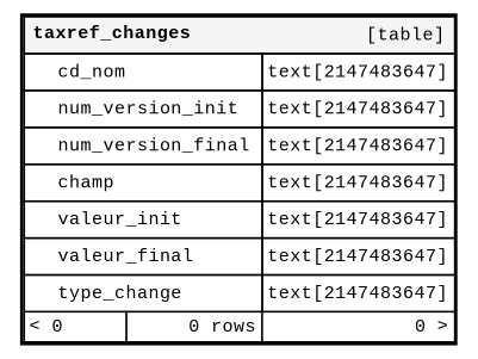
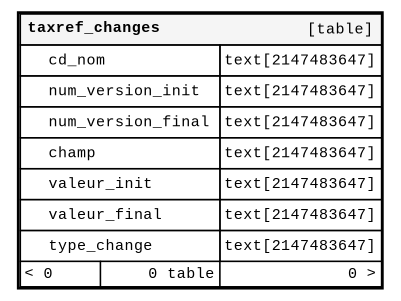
  digraph {
    bgcolor="#ffffff"
    fontname="Liberation Mono"
    fontsize=11
    nodesep=0.18
    rankdir=RL
    ranksep=0.46
    ration=compress
-   n1 [fontname="Liberation Mono" fontsize=11 label=<     <TABLE BORDER="2" CELLBORDER="1" CELLSPACING="0" BGCOLOR="#ffffff">       <TR><TD COLSPAN="4"  BGCOLOR="#f5f5f5"><TABLE BORDER="0" CELLSPACING="0"><TR><TD ALIGN="LEFT"><B>taxref_changes</B></TD><TD ALIGN="RIGHT">[table]</TD></TR></TABLE></TD></TR>       <TR><TD PORT="cd_nom" COLSPAN="2" ALIGN="LEFT"><TABLE BORDER="0" CELLSPACING="0" ALIGN="LEFT"><TR ALIGN="LEFT"><TD ALIGN="LEFT" FIXEDSIZE="TRUE" WIDTH="15" HEIGHT="16"></TD><TD ALIGN="LEFT" FIXEDSIZE="TRUE" WIDTH="121" HEIGHT="16">cd_nom</TD></TR></TABLE></TD><TD PORT="cd_nom.type" ALIGN="LEFT">text[2147483647]</TD></TR>       <TR><TD PORT="num_version_init" COLSPAN="2" ALIGN="LEFT"><TABLE BORDER="0" CELLSPACING="0" ALIGN="LEFT"><TR ALIGN="LEFT"><TD ALIGN="LEFT" FIXEDSIZE="TRUE" WIDTH="15" HEIGHT="16"></TD><TD ALIGN="LEFT" FIXEDSIZE="TRUE" WIDTH="121" HEIGHT="16">num_version_init</TD></TR></TABLE></TD><TD PORT="num_version_init.type" ALIGN="LEFT">text[2147483647]</TD></TR>       <TR><TD PORT="num_version_final" COLSPAN="2" ALIGN="LEFT"><TABLE BORDER="0" CELLSPACING="0" ALIGN="LEFT"><TR ALIGN="LEFT"><TD ALIGN="LEFT" FIXEDSIZE="TRUE" WIDTH="15" HEIGHT="16"></TD><TD ALIGN="LEFT" FIXEDSIZE="TRUE" WIDTH="121" HEIGHT="16">num_version_final</TD></TR></TABLE></TD><TD PORT="num_version_final.type" ALIGN="LEFT">text[2147483647]</TD></TR>       <TR><TD PORT="champ" COLSPAN="2" ALIGN="LEFT"><TABLE BORDER="0" CELLSPACING="0" ALIGN="LEFT"><TR ALIGN="LEFT"><TD ALIGN="LEFT" FIXEDSIZE="TRUE" WIDTH="15" HEIGHT="16"></TD><TD ALIGN="LEFT" FIXEDSIZE="TRUE" WIDTH="121" HEIGHT="16">champ</TD></TR></TABLE></TD><TD PORT="champ.type" ALIGN="LEFT">text[2147483647]</TD></TR>       <TR><TD PORT="valeur_init" COLSPAN="2" ALIGN="LEFT"><TABLE BORDER="0" CELLSPACING="0" ALIGN="LEFT"><TR ALIGN="LEFT"><TD ALIGN="LEFT" FIXEDSIZE="TRUE" WIDTH="15" HEIGHT="16"></TD><TD ALIGN="LEFT" FIXEDSIZE="TRUE" WIDTH="121" HEIGHT="16">valeur_init</TD></TR></TABLE></TD><TD PORT="valeur_init.type" ALIGN="LEFT">text[2147483647]</TD></TR>       <TR><TD PORT="valeur_final" COLSPAN="2" ALIGN="LEFT"><TABLE BORDER="0" CELLSPACING="0" ALIGN="LEFT"><TR ALIGN="LEFT"><TD ALIGN="LEFT" FIXEDSIZE="TRUE" WIDTH="15" HEIGHT="16"></TD><TD ALIGN="LEFT" FIXEDSIZE="TRUE" WIDTH="121" HEIGHT="16">valeur_final</TD></TR></TABLE></TD><TD PORT="valeur_final.type" ALIGN="LEFT">text[2147483647]</TD></TR>       <TR><TD PORT="type_change" COLSPAN="2" ALIGN="LEFT"><TABLE BORDER="0" CELLSPACING="0" ALIGN="LEFT"><TR ALIGN="LEFT"><TD ALIGN="LEFT" FIXEDSIZE="TRUE" WIDTH="15" HEIGHT="16"></TD><TD ALIGN="LEFT" FIXEDSIZE="TRUE" WIDTH="121" HEIGHT="16">type_change</TD></TR></TABLE></TD><TD PORT="type_change.type" ALIGN="LEFT">text[2147483647]</TD></TR>       <TR><TD ALIGN="LEFT" BGCOLOR="#ffffff">&lt; 0</TD><TD ALIGN="RIGHT" BGCOLOR="#ffffff">0 rows</TD><TD ALIGN="RIGHT" BGCOLOR="#ffffff">0 &gt;</TD></TR>     </TABLE>> shape=plaintext]
+   n1 [fontname="Liberation Mono" fontsize=11 label=<     <TABLE BORDER="2" CELLBORDER="1" CELLSPACING="0" BGCOLOR="#ffffff">       <TR><TD COLSPAN="4"  BGCOLOR="#f5f5f5"><TABLE BORDER="0" CELLSPACING="0"><TR><TD ALIGN="LEFT"><B>taxref_changes</B></TD><TD ALIGN="RIGHT">[table]</TD></TR></TABLE></TD></TR>       <TR><TD PORT="cd_nom" COLSPAN="2" ALIGN="LEFT"><TABLE BORDER="0" CELLSPACING="0" ALIGN="LEFT"><TR ALIGN="LEFT"><TD ALIGN="LEFT" FIXEDSIZE="TRUE" WIDTH="15" HEIGHT="16"></TD><TD ALIGN="LEFT" FIXEDSIZE="TRUE" WIDTH="121" HEIGHT="16">cd_nom</TD></TR></TABLE></TD><TD PORT="cd_nom.type" ALIGN="LEFT">text[2147483647]</TD></TR>       <TR><TD PORT="num_version_init" COLSPAN="2" ALIGN="LEFT"><TABLE BORDER="0" CELLSPACING="0" ALIGN="LEFT"><TR ALIGN="LEFT"><TD ALIGN="LEFT" FIXEDSIZE="TRUE" WIDTH="15" HEIGHT="16"></TD><TD ALIGN="LEFT" FIXEDSIZE="TRUE" WIDTH="121" HEIGHT="16">num_version_init</TD></TR></TABLE></TD><TD PORT="num_version_init.type" ALIGN="LEFT">text[2147483647]</TD></TR>       <TR><TD PORT="num_version_final" COLSPAN="2" ALIGN="LEFT"><TABLE BORDER="0" CELLSPACING="0" ALIGN="LEFT"><TR ALIGN="LEFT"><TD ALIGN="LEFT" FIXEDSIZE="TRUE" WIDTH="15" HEIGHT="16"></TD><TD ALIGN="LEFT" FIXEDSIZE="TRUE" WIDTH="121" HEIGHT="16">num_version_final</TD></TR></TABLE></TD><TD PORT="num_version_final.type" ALIGN="LEFT">text[2147483647]</TD></TR>       <TR><TD PORT="champ" COLSPAN="2" ALIGN="LEFT"><TABLE BORDER="0" CELLSPACING="0" ALIGN="LEFT"><TR ALIGN="LEFT"><TD ALIGN="LEFT" FIXEDSIZE="TRUE" WIDTH="15" HEIGHT="16"></TD><TD ALIGN="LEFT" FIXEDSIZE="TRUE" WIDTH="121" HEIGHT="16">champ</TD></TR></TABLE></TD><TD PORT="champ.type" ALIGN="LEFT">text[2147483647]</TD></TR>       <TR><TD PORT="valeur_init" COLSPAN="2" ALIGN="LEFT"><TABLE BORDER="0" CELLSPACING="0" ALIGN="LEFT"><TR ALIGN="LEFT"><TD ALIGN="LEFT" FIXEDSIZE="TRUE" WIDTH="15" HEIGHT="16"></TD><TD ALIGN="LEFT" FIXEDSIZE="TRUE" WIDTH="121" HEIGHT="16">valeur_init</TD></TR></TABLE></TD><TD PORT="valeur_init.type" ALIGN="LEFT">text[2147483647]</TD></TR>       <TR><TD PORT="valeur_final" COLSPAN="2" ALIGN="LEFT"><TABLE BORDER="0" CELLSPACING="0" ALIGN="LEFT"><TR ALIGN="LEFT"><TD ALIGN="LEFT" FIXEDSIZE="TRUE" WIDTH="15" HEIGHT="16"></TD><TD ALIGN="LEFT" FIXEDSIZE="TRUE" WIDTH="121" HEIGHT="16">valeur_final</TD></TR></TABLE></TD><TD PORT="valeur_final.type" ALIGN="LEFT">text[2147483647]</TD></TR>       <TR><TD PORT="type_change" COLSPAN="2" ALIGN="LEFT"><TABLE BORDER="0" CELLSPACING="0" ALIGN="LEFT"><TR ALIGN="LEFT"><TD ALIGN="LEFT" FIXEDSIZE="TRUE" WIDTH="15" HEIGHT="16"></TD><TD ALIGN="LEFT" FIXEDSIZE="TRUE" WIDTH="121" HEIGHT="16">type_change</TD></TR></TABLE></TD><TD PORT="type_change.type" ALIGN="LEFT">text[2147483647]</TD></TR>       <TR><TD ALIGN="LEFT" BGCOLOR="#ffffff">&lt; 0</TD><TD ALIGN="RIGHT" BGCOLOR="#ffffff">0 table</TD><TD ALIGN="RIGHT" BGCOLOR="#ffffff">0 &gt;</TD></TR>     </TABLE>> shape=plaintext]
  }
